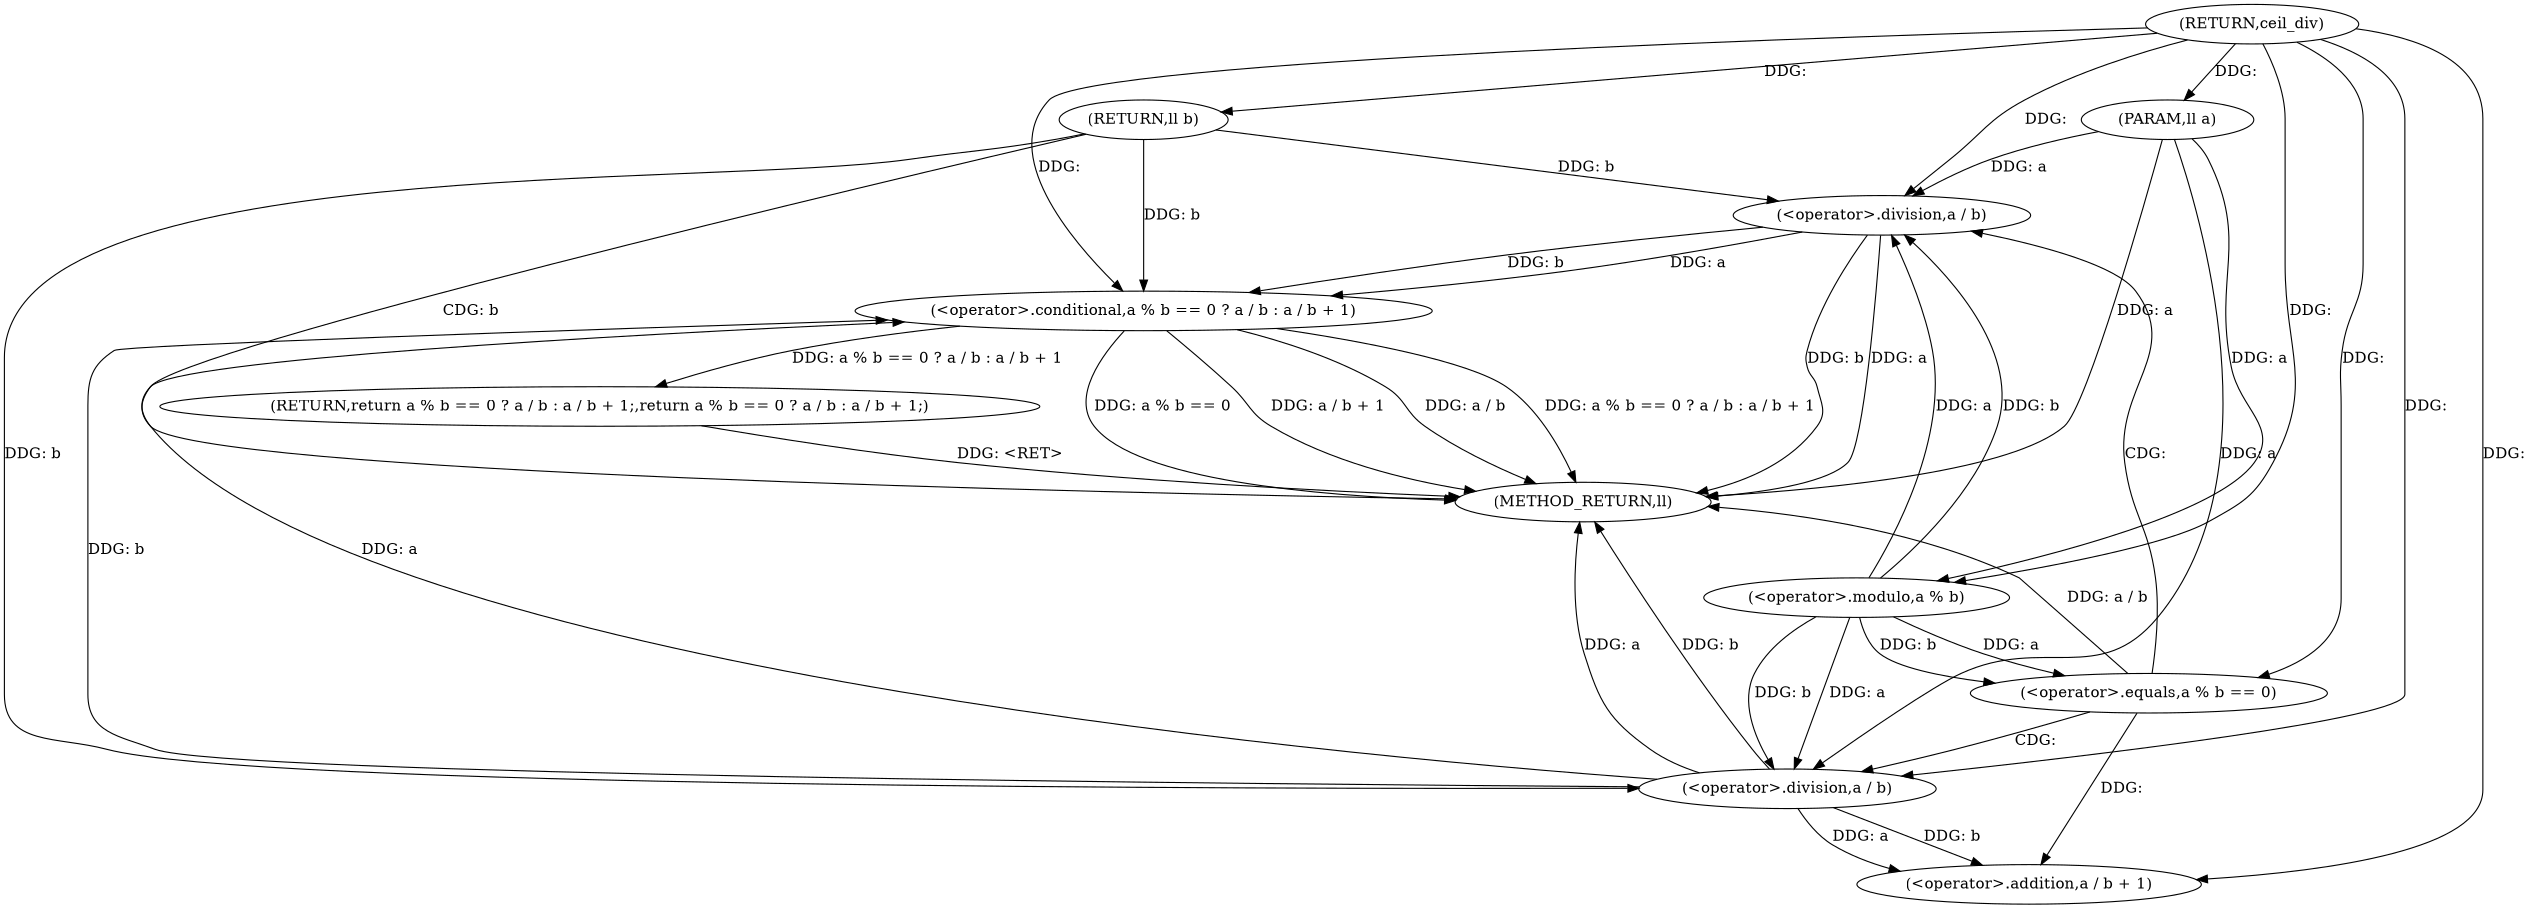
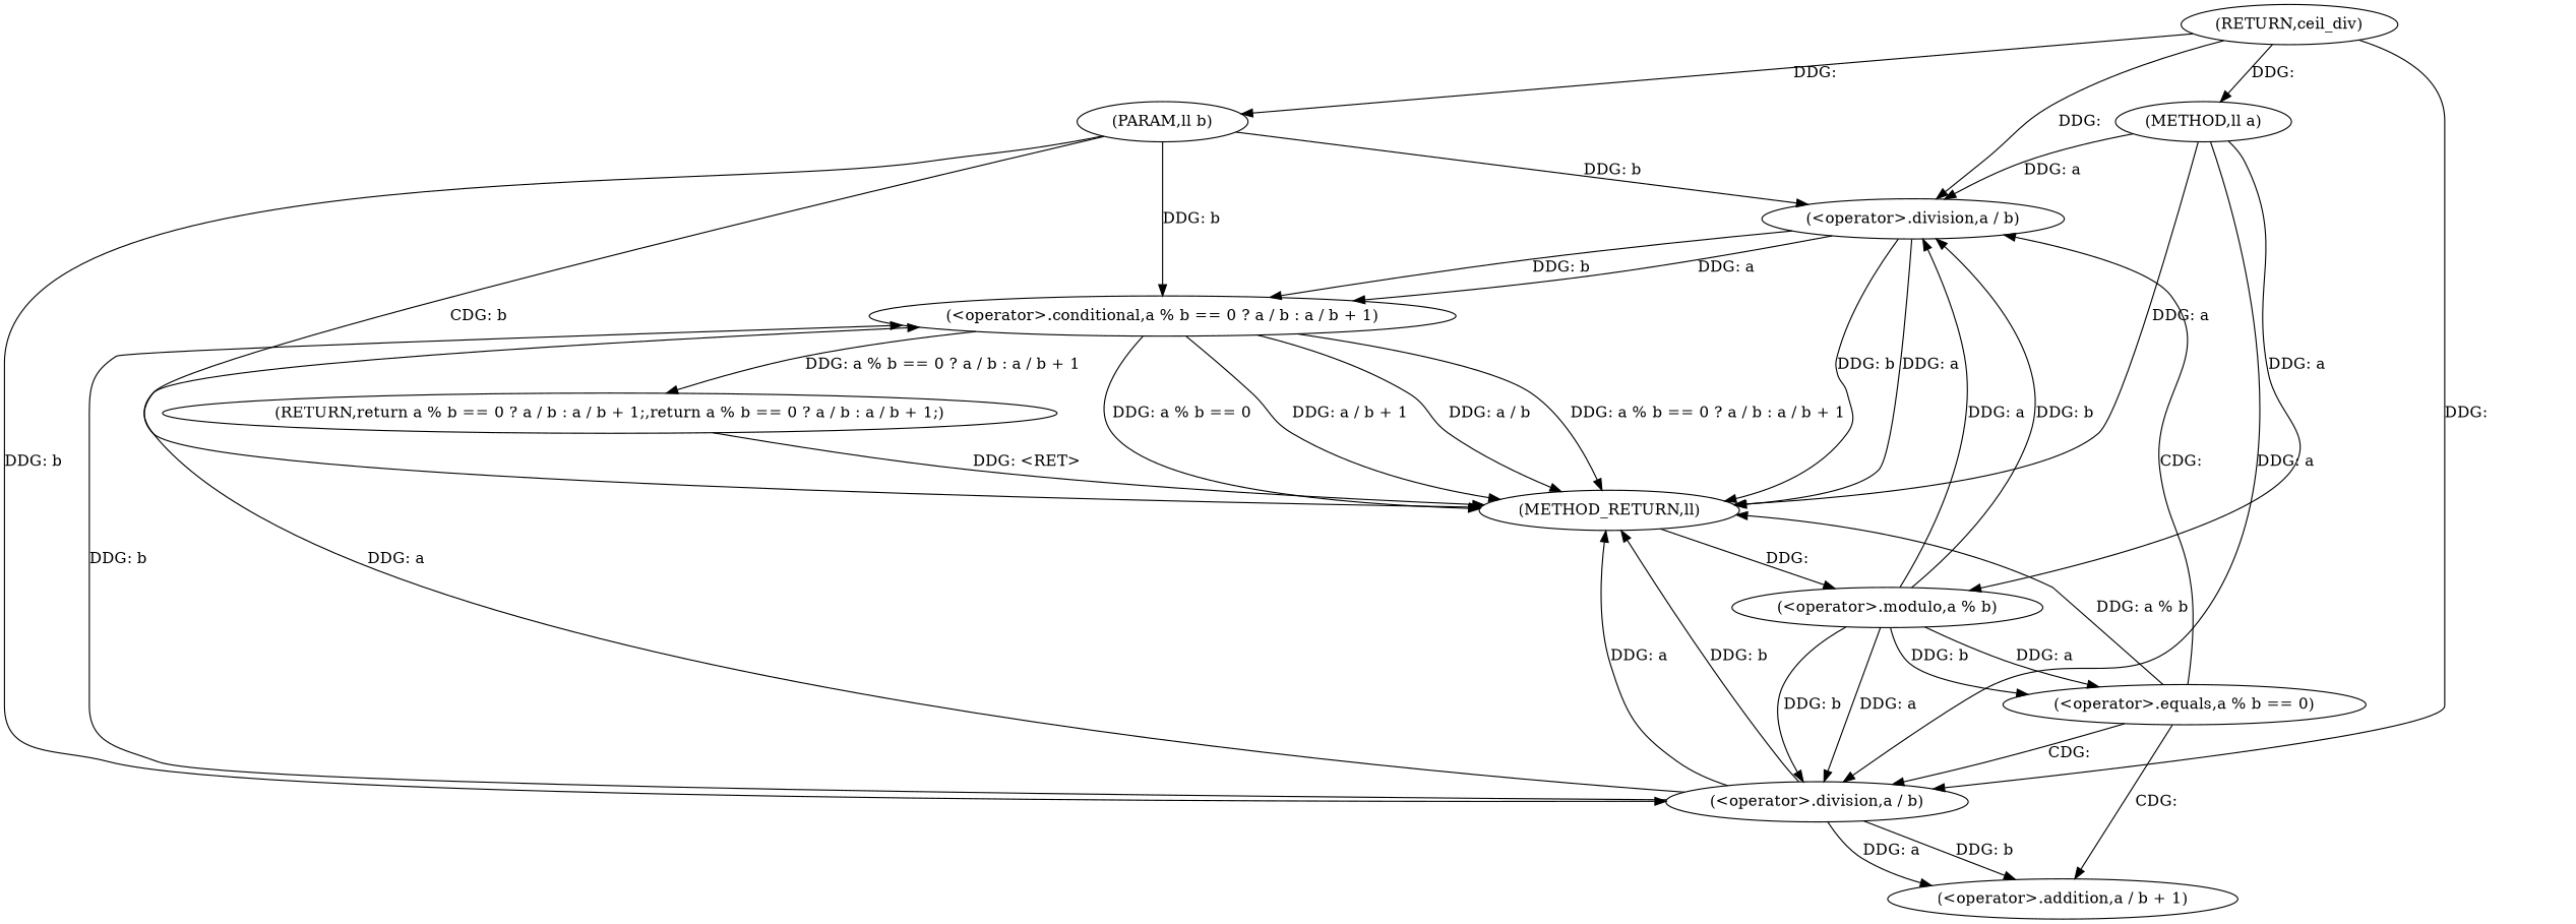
  digraph {
    n1 [label="(RETURN,ceil_div)"]
-   n2 [label="(PARAM,ll a)"]
-   n3 [label="(RETURN,ll b)"]
+   n2 [label="(METHOD,ll a)"]
+   n3 [label="(PARAM,ll b)"]
    n4 [label="(<operator>.conditional,a % b == 0 ? a / b : a / b + 1)"]
    n5 [label="(<operator>.equals,a % b == 0)"]
    n6 [label="(<operator>.division,a / b)"]
    n7 [label="(<operator>.addition,a / b + 1)"]
    n8 [label="(<operator>.modulo,a % b)"]
    n9 [label="(<operator>.division,a / b)"]
    n10 [label="(METHOD_RETURN,ll)"]
    n11 [label="(RETURN,return a % b == 0 ? a / b : a / b + 1;,return a % b == 0 ? a / b : a / b + 1;)"]
    n1 -> n2 [label="DDG: "]
    n1 -> n3 [label="DDG: "]
-   n1 -> n4 [label="DDG: "]
-   n1 -> n5 [label="DDG: "]
    n1 -> n6 [label="DDG: "]
-   n1 -> n7 [label="DDG: "]
-   n1 -> n8 [label="DDG: "]
+   n10 -> n8 [label="DDG: "]
    n1 -> n9 [label="DDG: "]
    n2 -> n6 [label="DDG: a"]
    n2 -> n8 [label="DDG: a"]
    n2 -> n9 [label="DDG: a"]
    n2 -> n10 [label="DDG: a"]
    n3 -> n4 [label="DDG: b"]
    n3 -> n6 [label="DDG: b"]
    n3 -> n9 [label="DDG: b"]
    n3 -> n10 [label="CDG: b"]
    n4 -> n10 [label="DDG: a % b == 0"]
    n4 -> n10 [label="DDG: a / b + 1"]
    n4 -> n10 [label="DDG: a / b"]
    n4 -> n10 [label="DDG: a % b == 0 ? a / b : a / b + 1"]
    n4 -> n11 [label="DDG: a % b == 0 ? a / b : a / b + 1"]
    n5 -> n6 [label="CDG: "]
-   n5 -> n7 [label="DDG: "]
+   n5 -> n7 [label="CDG: "]
    n5 -> n9 [label="CDG: "]
-   n5 -> n10 [label="DDG: a / b"]
+   n5 -> n10 [label="DDG: a % b"]
    n6 -> n4 [label="DDG: b"]
    n6 -> n4 [label="DDG: a"]
    n6 -> n10 [label="DDG: a"]
    n6 -> n10 [label="DDG: b"]
    n8 -> n5 [label="DDG: a"]
    n8 -> n5 [label="DDG: b"]
    n8 -> n6 [label="DDG: a"]
    n8 -> n6 [label="DDG: b"]
    n8 -> n9 [label="DDG: a"]
    n8 -> n9 [label="DDG: b"]
    n9 -> n4 [label="DDG: b"]
    n9 -> n4 [label="DDG: a"]
    n9 -> n7 [label="DDG: b"]
    n9 -> n7 [label="DDG: a"]
    n9 -> n10 [label="DDG: a"]
    n9 -> n10 [label="DDG: b"]
    n11 -> n10 [label="DDG: <RET>"]
  }
